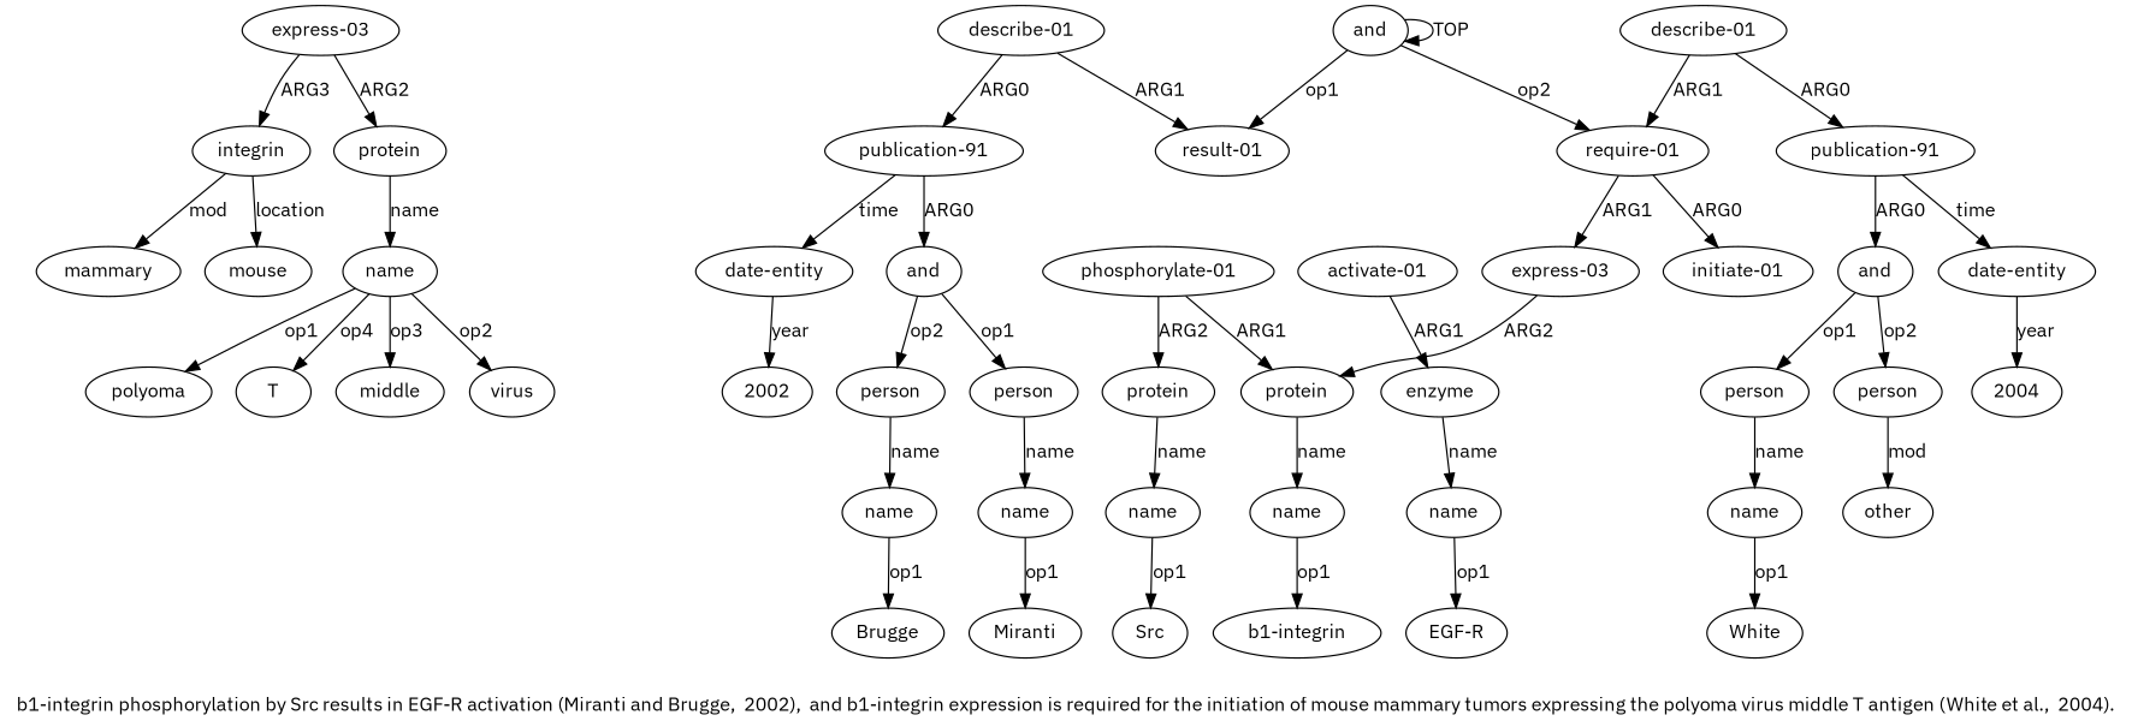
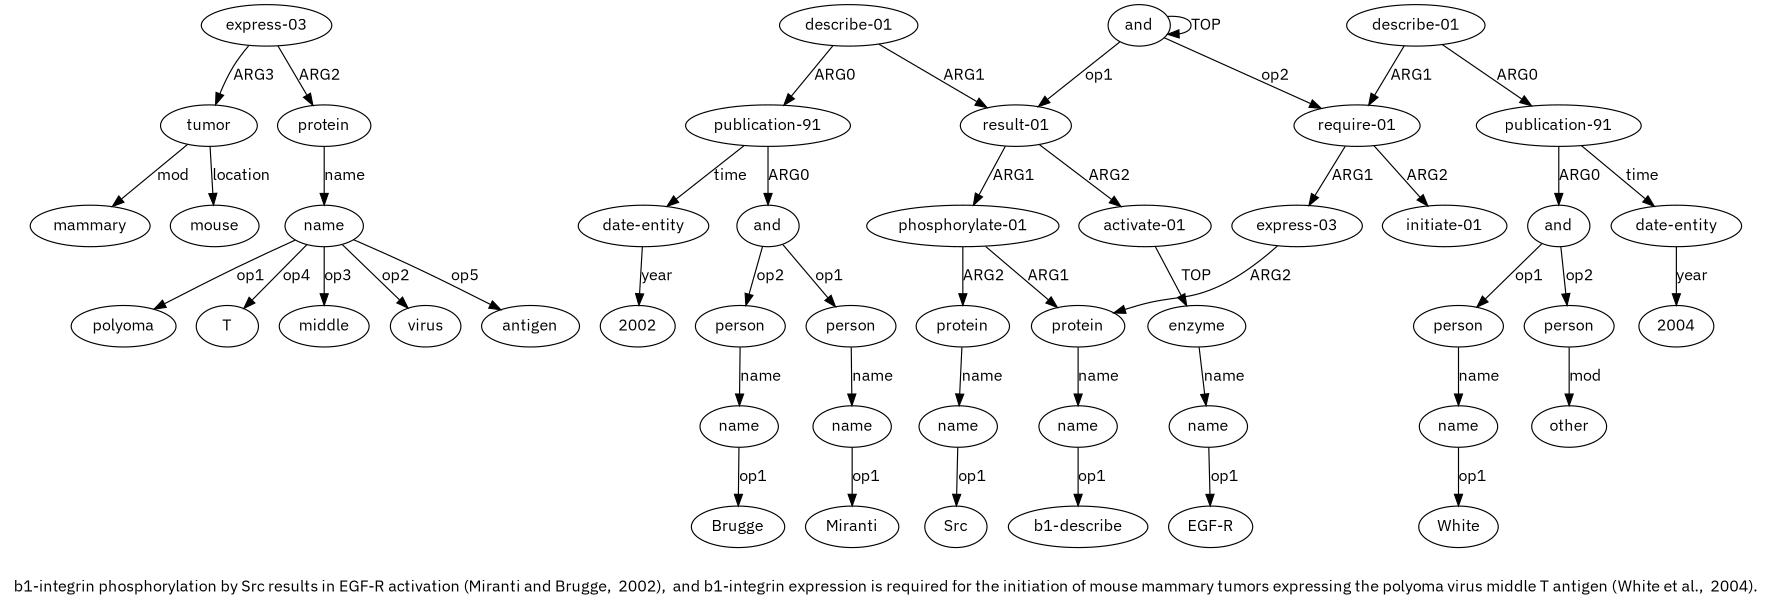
  digraph {
    fontname="IBM Plex Sans"
    label="b1-integrin phosphorylation by Src results in EGF-R activation (Miranti and Brugge,  2002),  and b1-integrin expression is required for the initiation of mouse mammary tumors expressing the polyoma virus middle T antigen (White et al.,  2004)."
    node [color=black fontname="IBM Plex Sans" gold_ind=-1 gold_label=name test_ind=-1 test_label=name]
    edge [color=black fontname="IBM Plex Sans" gold_label=op1 test_label=op1]
-   n1 [gold_ind=20 gold_label=tumor label=integrin test_ind=20 test_label=tumor]
+   n1 [gold_ind=20 gold_label=tumor label=tumor test_ind=20 test_label=tumor]
    n2 [gold_ind=21 gold_label=mammary label=mammary test_ind=21 test_label=mammary]
    n3 [gold_ind=22 gold_label=mouse label=mouse test_ind=22 test_label=mouse]
    n4 [gold_ind=23 gold_label="express-03" label="express-03" test_ind=23 test_label="express-03"]
    n5 [gold_ind=24 gold_label=protein label=protein test_ind=24 test_label=protein]
    n6 [gold_ind=25 label=name test_ind=25]
    n7 [gold_label=polyoma label=polyoma test_label=polyoma]
    n8 [gold_label=T label=T test_label=T]
    n9 [gold_label=middle label=middle test_label=middle]
    n10 [gold_label=virus label=virus test_label=virus]
+   n11 [gold_label=antigen label=antigen test_label=antigen]
    n12 [gold_ind=26 gold_label="express-03" label="express-03" test_ind=26 test_label="express-03"]
    n13 [gold_ind=3 gold_label=protein label=protein test_ind=3 test_label=protein]
    n14 [gold_ind=4 label=name test_ind=4]
-   n15 [gold_label="b1-integrin" label="b1-integrin" test_label="b1-integrin"]
+   n15 [gold_label="b1-integrin" label="b1-describe" test_label="b1-integrin"]
    n16 [gold_ind=27 gold_label="describe-01" label="describe-01" test_ind=27 test_label="describe-01"]
    n17 [gold_ind=28 gold_label="publication-91" label="publication-91" test_ind=28 test_label="publication-91"]
    n18 [gold_ind=18 gold_label="require-01" label="require-01" test_ind=18 test_label="require-01"]
    n19 [gold_ind=29 gold_label=and label=and test_ind=29 test_label=and]
    n20 [gold_ind=34 gold_label="date-entity" label="date-entity" test_ind=34 test_label="date-entity"]
    n21 [gold_ind=19 gold_label="initiate-01" label="initiate-01" test_ind=19 test_label="initiate-01"]
    n22 [gold_ind=30 gold_label=person label=person test_ind=30 test_label=person]
    n23 [gold_ind=32 gold_label=person label=person test_ind=32 test_label=person]
    n24 [gold_label=2004 label=2004 test_label=2004]
    n25 [gold_ind=31 label=name test_ind=31]
    n26 [gold_ind=33 gold_label=other label=other test_ind=33 test_label=other]
    n27 [gold_label=White label=White test_label=White]
    n28 [gold_label=2002 label=2002 test_label=2002]
    n29 [gold_label=Miranti label=Miranti test_label=Miranti]
    n30 [gold_label=Brugge label=Brugge test_label=Brugge]
    n31 [gold_label=Src label=Src test_label=Src]
    n32 [gold_ind=15 gold_label=person label=person test_ind=15 test_label=person]
    n33 [gold_ind=16 label=name test_ind=16]
    n34 [gold_ind=14 label=name test_ind=14]
    n35 [gold_ind=17 gold_label="date-entity" label="date-entity" test_ind=17 test_label="date-entity"]
    n36 [gold_ind=11 gold_label="publication-91" label="publication-91" test_ind=11 test_label="publication-91"]
    n37 [gold_ind=12 gold_label=and label=and test_ind=12 test_label=and]
    n38 [gold_ind=13 gold_label=person label=person test_ind=13 test_label=person]
    n39 [gold_ind=10 gold_label="describe-01" label="describe-01" test_ind=10 test_label="describe-01"]
    n40 [gold_ind=1 gold_label="result-01" label="result-01" test_ind=1 test_label="result-01"]
    n41 [gold_ind=2 gold_label="phosphorylate-01" label="phosphorylate-01" test_ind=2 test_label="phosphorylate-01"]
    n42 [gold_ind=7 gold_label="activate-01" label="activate-01" test_ind=7 test_label="activate-01"]
    n43 [gold_ind=5 gold_label=protein label=protein test_ind=5 test_label=protein]
    n44 [gold_ind=8 gold_label=enzyme label=enzyme test_ind=8 test_label=enzyme]
    n45 [gold_ind=6 label=name test_ind=6]
    n46 [gold_ind=9 label=name test_ind=9]
    n47 [gold_ind=0 gold_label=and label=and test_ind=0 test_label=and]
    n48 [gold_label="EGF-R" label="EGF-R" test_label="EGF-R"]
    n1 -> n2 [gold_label=mod label=mod test_label=mod]
    n1 -> n3 [gold_label=location label=location test_label=location]
    n4 -> n1 [gold_label=ARG3 label=ARG3 test_label=ARG3]
    n4 -> n5 [gold_label=ARG2 label=ARG2 test_label=ARG2]
    n5 -> n6 [gold_label=name label=name test_label=name]
    n6 -> n7 [label=op1]
    n6 -> n8 [gold_label=op4 label=op4 test_label=op4]
    n6 -> n9 [gold_label=op3 label=op3 test_label=op3]
    n6 -> n10 [gold_label=op2 label=op2 test_label=op2]
+   n6 -> n11 [gold_label=op5 label=op5 test_label=op5]
    n12 -> n13 [gold_label=ARG2 label=ARG2 test_label=ARG2]
    n13 -> n14 [gold_label=name label=name test_label=name]
    n14 -> n15 [label=op1]
    n16 -> n17 [gold_label=ARG0 label=ARG0 test_label=ARG0]
    n16 -> n18 [gold_label=ARG1 label=ARG1 test_label=ARG1]
    n17 -> n19 [gold_label=ARG0 label=ARG0 test_label=ARG0]
    n17 -> n20 [gold_label=time label=time test_label=time]
    n18 -> n12 [gold_label=ARG1 label=ARG1 test_label=ARG1]
-   n18 -> n21 [gold_label=ARG0 label=ARG0 test_label=ARG0]
+   n18 -> n21 [gold_label=ARG0 label=ARG2 test_label=ARG0]
    n19 -> n22 [label=op1]
    n19 -> n23 [gold_label=op2 label=op2 test_label=op2]
    n20 -> n24 [gold_label=year label=year test_label=year]
    n22 -> n25 [gold_label=name label=name test_label=name]
    n23 -> n26 [gold_label=mod label=mod test_label=mod]
    n25 -> n27 [label=op1]
    n32 -> n33 [gold_label=name label=name test_label=name]
    n33 -> n30 [label=op1]
    n34 -> n29 [label=op1]
    n35 -> n28 [gold_label=year label=year test_label=year]
    n36 -> n35 [gold_label=time label=time test_label=time]
    n36 -> n37 [gold_label=ARG0 label=ARG0 test_label=ARG0]
    n37 -> n32 [gold_label=op2 label=op2 test_label=op2]
    n37 -> n38 [label=op1]
    n38 -> n34 [gold_label=name label=name test_label=name]
    n39 -> n36 [gold_label=ARG0 label=ARG0 test_label=ARG0]
    n39 -> n40 [gold_label=ARG1 label=ARG1 test_label=ARG1]
+   n40 -> n41 [gold_label=ARG1 label=ARG1 test_label=ARG1]
+   n40 -> n42 [gold_label=ARG2 label=ARG2 test_label=ARG2]
    n41 -> n13 [gold_label=ARG1 label=ARG1 test_label=ARG1]
    n41 -> n43 [gold_label=ARG2 label=ARG2 test_label=ARG2]
-   n42 -> n44 [gold_label=ARG1 label=ARG1 test_label=ARG1]
+   n42 -> n44 [gold_label=ARG1 label=TOP test_label=ARG1]
    n43 -> n45 [gold_label=name label=name test_label=name]
    n44 -> n46 [gold_label=name label=name test_label=name]
    n45 -> n31 [label=op1]
    n46 -> n48 [label=op1]
    n47 -> n18 [gold_label=op2 label=op2 test_label=op2]
    n47 -> n40 [label=op1]
    n47 -> n47 [gold_label=TOP label=TOP test_label=TOP]
  }
